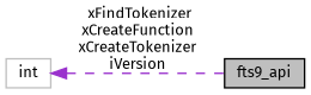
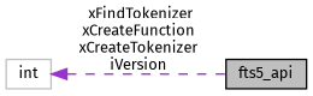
  digraph {
    rankdir=LR
    fontname="Fira Sans"
    node [fontname="Fira Sans" fontsize=10 shape=record style=filled]
-   n1 [color=black fillcolor=grey75 fontcolor=black height=0.2 label=fts9_api width=0.4]
+   n1 [color=black fillcolor=grey75 fontcolor=black height=0.2 label=fts5_api width=0.4]
    n2 [color=grey75 fillcolor=white height=0.2 label=int width=0.4]
    n2 -> n1 [color=darkorchid3 dir=back fontname="Fira Sans" fontsize=10 label=" xFindTokenizer\nxCreateFunction\nxCreateTokenizer\niVersion" labelfontname=Helvetica labelfontsize=10 style=dashed]
  }
